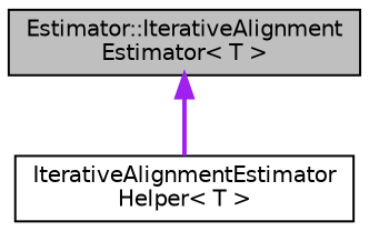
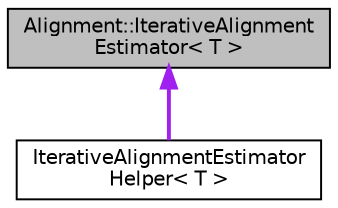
  digraph {
    node [color=black fontname=Helvetica fontsize=10 shape=record style=filled]
-   n1 [fillcolor=grey75 fontcolor=black height=0.2 label="Estimator::IterativeAlignment\lEstimator\< T \>" width=0.4]
+   n1 [fillcolor=grey75 fontcolor=black height=0.2 label="Alignment::IterativeAlignment\lEstimator\< T \>" width=0.4]
    n2 [fillcolor=white height=0.2 label="IterativeAlignmentEstimator\lHelper\< T \>" width=0.4]
    n1 -> n2 [color=purple dir=back fontname=Helvetica fontsize=10 labelfontname=Helvetica labelfontsize=10 style=bold]
  }
